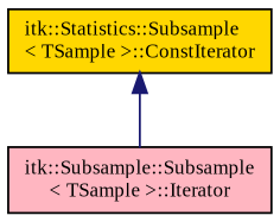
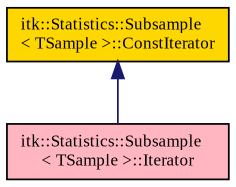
  digraph {
    fontname="Liberation Serif"
    node [color=black fontname="Liberation Serif" fontsize=10 shape=record style=filled]
-   n1 [fillcolor=lightpink fontcolor=black height=0.2 label="itk::Subsample::Subsample\l\< TSample \>::Iterator" width=0.4]
+   n1 [fillcolor=lightpink fontcolor=black height=0.2 label="itk::Statistics::Subsample\l\< TSample \>::Iterator" width=0.4]
    n2 [fillcolor=gold height=0.2 label="itk::Statistics::Subsample\l\< TSample \>::ConstIterator" width=0.4]
    n2 -> n1 [color=midnightblue dir=back fontname="Liberation Serif" fontsize=10 labelfontname=Helvetica labelfontsize=10 style=solid]
  }
